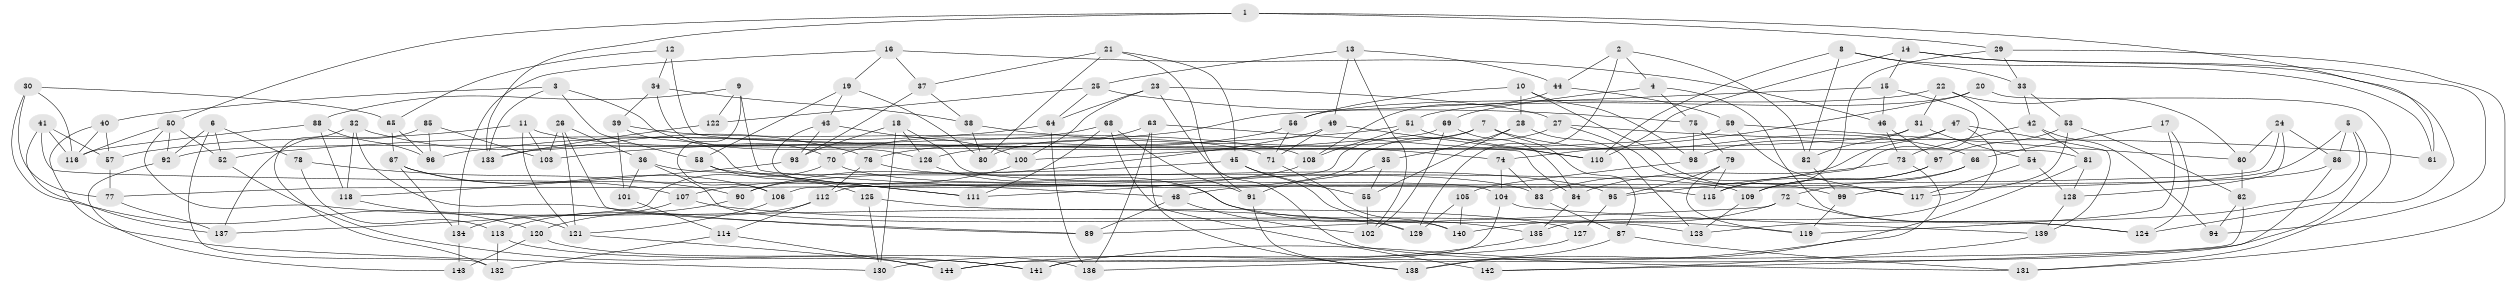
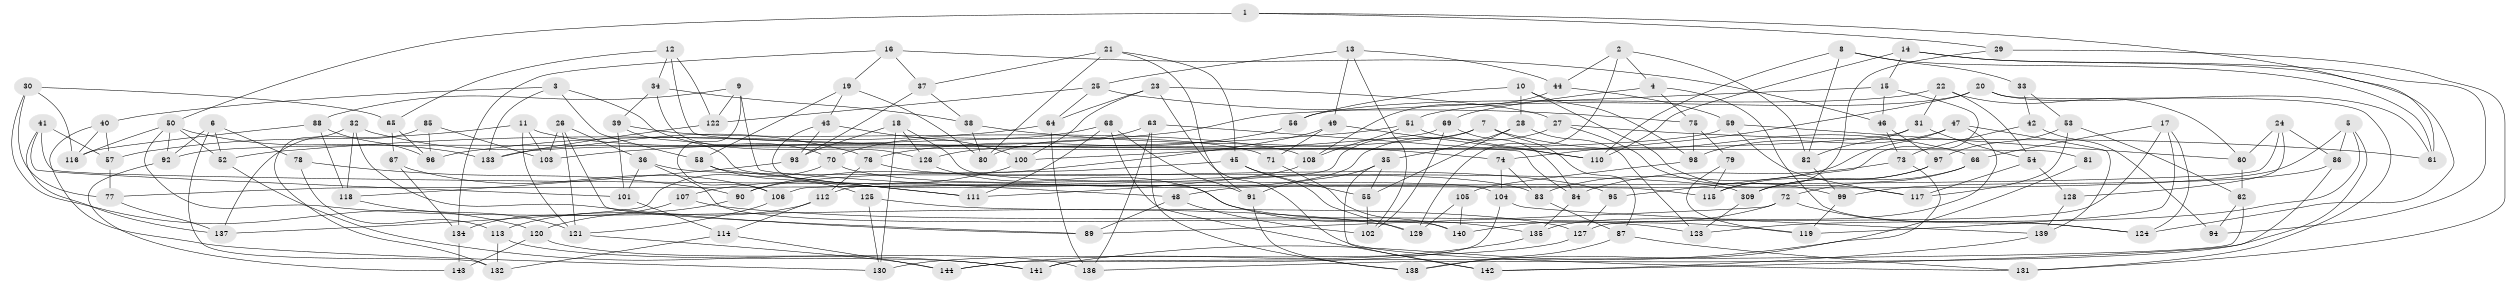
  graph {
    node [color=gray90 style=filled]
    1
    29
    50
    61
    133
    33
    131
    115
    129
    52
    92
    116
    2
    4
    44
    82
    69
    75
    124
    108
    59
    99
    3
    40
    58
    70
    57
    130
    111
    125
    137
    83
    102
    100
    84
    98
    79
    5
    48
    86
    123
    136
    89
    142
    6
    78
    132
    141
    90
    113
    143
    7
    66
    77
    87
    126
-   109
+   109 [label=309]
    72
    138
    135
    8
    110
    42
    53
    9
    88
    106
    122
    118
    96
    121
    10
    28
    56
    117
    35
    55
    71
    76
    105
    11
    103
    140
    144
    12
    34
    65
    81
    38
    39
    67
    128
    13
    25
    49
    64
    14
    15
    94
    46
    95
    73
    97
    127
    16
    19
    37
    134
    43
    80
    93
    17
    119
    18
    104
    139
    20
    51
    74
    21
    45
    91
    22
    31
    54
    60
    62
    23
    27
    112
    107
    24
    26
    36
    101
    120
    114
    30
    32
    41
    47
    63
    68
    85
    1 -- 29
    1 -- 50
    1 -- 61
-   1 -- 133
-   29 -- 33
+   50 -- 133
    29 -- 131
    29 -- 115
    50 -- 129
    50 -- 52
    50 -- 92
    50 -- 116
    33 -- 42
    33 -- 53
    52 -- 141
    92 -- 143
    2 -- 129
    2 -- 4
    2 -- 44
    2 -- 82
    4 -- 69
    4 -- 75
    4 -- 124
    44 -- 108
    44 -- 59
    82 -- 99
    69 -- 102
    69 -- 100
    69 -- 84
    75 -- 98
    75 -- 79
    108 -- 111
    59 -- 92
    59 -- 117
    59 -- 60
    99 -- 119
    3 -- 133
    3 -- 40
    3 -- 58
    3 -- 70
    40 -- 116
    40 -- 57
    40 -- 130
    58 -- 111
    58 -- 125
    70 -- 137
    70 -- 83
    57 -- 77
    125 -- 130
    125 -- 127
    83 -- 87
    100 -- 107
    84 -- 135
    98 -- 105
    79 -- 115
-   79 -- 95
    79 -- 119
    5 -- 48
    5 -- 86
    5 -- 123
    5 -- 136
    48 -- 102
    48 -- 89
    86 -- 99
    86 -- 142
    6 -- 52
    6 -- 92
    6 -- 78
    6 -- 132
    78 -- 90
    78 -- 113
    90 -- 113
    113 -- 132
    113 -- 141
    7 -- 66
    7 -- 77
    7 -- 87
    7 -- 126
    66 -- 109
    66 -- 72
    77 -- 137
    87 -- 131
    87 -- 138
    126 -- 135
    109 -- 123
    72 -- 124
    72 -- 89
    72 -- 140
    135 -- 144
    8 -- 61
    8 -- 33
    8 -- 82
    8 -- 110
-   42 -- 81
    42 -- 94
    42 -- 73
    53 -- 117
    53 -- 97
    53 -- 62
    9 -- 48
    9 -- 88
    9 -- 106
    9 -- 122
    88 -- 116
    88 -- 118
    88 -- 96
    106 -- 121
    122 -- 133
    118 -- 121
    121 -- 144
    10 -- 98
    10 -- 28
    10 -- 56
    10 -- 117
    28 -- 123
    28 -- 35
    28 -- 55
-   56 -- 71
    56 -- 76
+   35 -- 142
    35 -- 55
    35 -- 91
    55 -- 102
    71 -- 140
    76 -- 95
    76 -- 112
    105 -- 129
    105 -- 140
    11 -- 57
    11 -- 121
    11 -- 71
    11 -- 103
+   12 -- 122
    12 -- 34
    12 -- 65
    12 -- 81
    34 -- 126
    34 -- 38
    34 -- 39
    65 -- 96
    65 -- 67
    81 -- 141
-   81 -- 128
    38 -- 80
    38 -- 74
    39 -- 108
    39 -- 111
    39 -- 101
    67 -- 106
    67 -- 134
-   67 -- 107
    128 -- 139
    13 -- 44
    13 -- 102
    13 -- 25
    13 -- 49
    25 -- 75
    25 -- 122
    25 -- 64
    49 -- 90
    49 -- 110
    49 -- 71
    64 -- 136
    64 -- 96
    14 -- 124
    14 -- 110
    14 -- 15
    14 -- 94
    15 -- 103
    15 -- 46
    15 -- 95
    46 -- 73
    46 -- 97
    95 -- 127
    73 -- 84
    73 -- 138
    97 -- 115
    97 -- 109
    127 -- 130
    16 -- 46
    16 -- 19
    16 -- 37
    16 -- 134
    19 -- 58
    19 -- 43
    19 -- 80
    37 -- 38
    37 -- 93
    134 -- 143
    43 -- 100
    43 -- 93
    43 -- 119
    93 -- 118
    17 -- 124
    17 -- 66
+   17 -- 127
    17 -- 119
    18 -- 130
    18 -- 126
    18 -- 93
    18 -- 104
    104 -- 144
    104 -- 139
    139 -- 142
+   20 -- 61
    20 -- 131
    20 -- 51
    20 -- 74
    51 -- 52
    51 -- 108
    51 -- 110
    74 -- 83
    74 -- 104
    21 -- 37
    21 -- 80
    21 -- 45
    21 -- 91
    45 -- 129
    45 -- 90
    45 -- 55
    91 -- 138
    22 -- 56
    22 -- 31
    22 -- 54
    22 -- 60
    31 -- 133
    31 -- 82
    31 -- 54
    54 -- 117
    54 -- 128
    60 -- 62
    62 -- 141
    62 -- 94
    23 -- 131
    23 -- 100
    23 -- 64
    23 -- 27
    27 -- 61
    27 -- 99
    27 -- 112
    112 -- 120
    112 -- 114
    107 -- 123
    107 -- 134
    24 -- 86
    24 -- 106
    24 -- 128
    24 -- 60
    26 -- 89
    26 -- 121
    26 -- 103
    26 -- 36
    36 -- 109
    36 -- 140
    36 -- 101
    101 -- 114
    120 -- 136
    120 -- 143
    114 -- 132
    114 -- 144
    30 -- 116
    30 -- 77
    30 -- 65
    30 -- 120
    32 -- 89
    32 -- 132
    32 -- 118
    32 -- 76
    41 -- 115
    41 -- 57
    41 -- 137
-   41 -- 116
+   41 -- 101
    47 -- 83
    47 -- 98
    47 -- 135
    47 -- 139
    63 -- 84
    63 -- 136
    63 -- 138
    63 -- 80
    68 -- 70
    68 -- 111
    68 -- 142
    68 -- 91
    85 -- 137
    85 -- 96
    85 -- 103
  }
